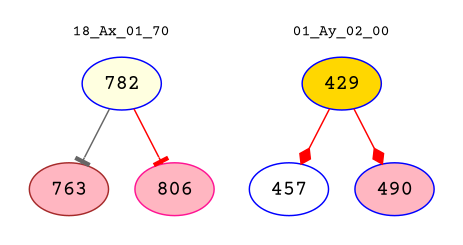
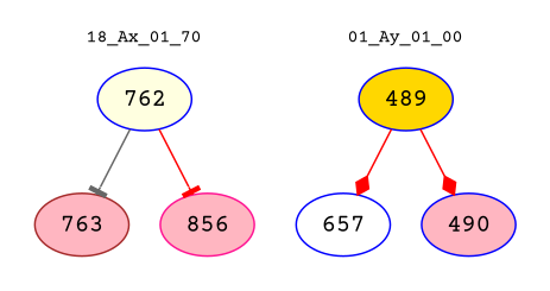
  digraph {
    fontname="Courier Prime"
    node [color=blue fillcolor=lightpink fontname="Courier Prime" style=filled]
    edge [arrowhead=tee color=red fontname="Courier Prime"]
-   n1 [fillcolor=lightyellow label=782]
+   n1 [fillcolor=lightyellow label=762]
    n2 [color=brown label=763]
-   n3 [color=deeppink label=806]
-   n4 [fillcolor=gold label=429]
-   n5 [fillcolor=white label=457]
+   n3 [color=deeppink label=856]
+   n4 [fillcolor=gold label=489]
+   n5 [fillcolor=white label=657]
    n6 [label=490]
    subgraph cluster_1 {
      color=white
      fontsize=10
      label="18_Ax_01_70"
      n1
      n2
      n3
    }
    subgraph cluster_2 {
      color=white
      fontsize=10
-     label="01_Ay_02_00"
+     label="01_Ay_01_00"
      n4
      n5
      n6
    }
    n1 -> n2 [color=gray40]
    n1 -> n3
    n4 -> n5 [arrowhead=diamond]
    n4 -> n6 [arrowhead=diamond]
  }
